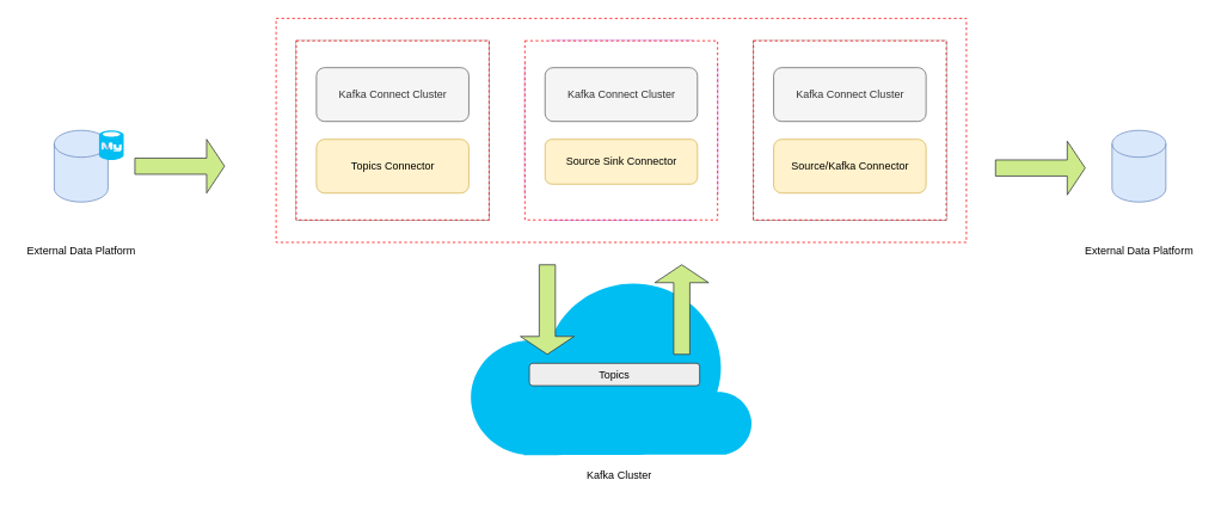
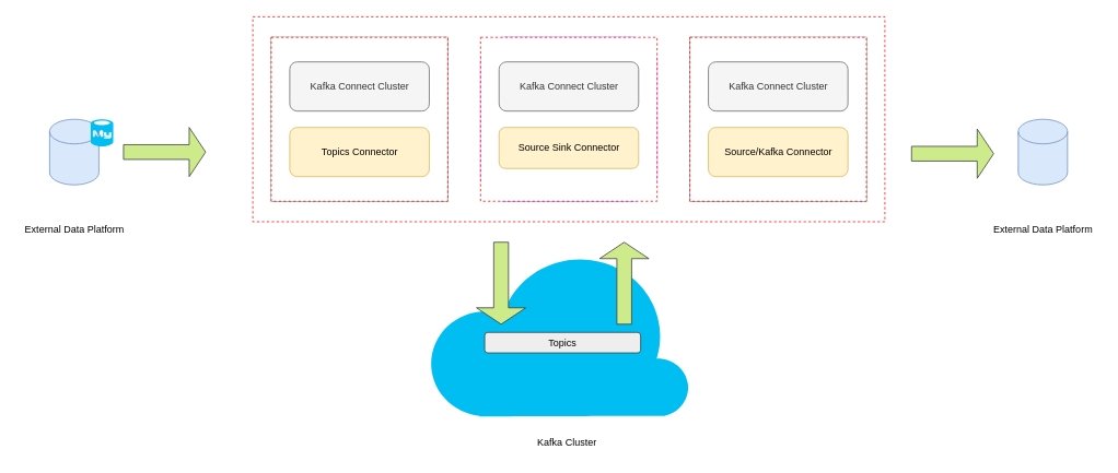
  <mxCell id="0" />
  <mxCell id="1" parent="0" />
  <mxCell id="2" value="" style="rounded=0;whiteSpace=wrap;html=1;dashed=1;strokeColor=#FF0000;" vertex="1" parent="1"><mxGeometry x="307.5" y="20" width="770" height="250" as="geometry" /></mxCell>
  <mxCell id="3" value="" style="verticalLabelPosition=bottom;html=1;verticalAlign=top;align=center;strokeColor=none;fillColor=#00BEF2;shape=mxgraph.azure.cloud;" parent="1" vertex="1"><mxGeometry x="520" y="305" width="320" height="202.5" as="geometry" /></mxCell>
  <mxCell id="4" value="" style="shape=cylinder3;whiteSpace=wrap;html=1;boundedLbl=1;backgroundOutline=1;size=15;fillColor=#dae8fc;strokeColor=#6c8ebf;" parent="1" vertex="1"><mxGeometry x="60" y="145" width="60" height="80" as="geometry" /></mxCell>
  <mxCell id="5" value="" style="shape=cylinder3;whiteSpace=wrap;html=1;boundedLbl=1;backgroundOutline=1;size=15;fillColor=#dae8fc;strokeColor=#6c8ebf;" parent="1" vertex="1"><mxGeometry x="1240" y="145" width="60" height="80" as="geometry" /></mxCell>
  <mxCell id="6" value="Topics" style="rounded=1;whiteSpace=wrap;html=1;fillColor=#eeeeee;strokeColor=#36393d;" parent="1" vertex="1"><mxGeometry x="590" y="405" width="190" height="25" as="geometry" /></mxCell>
  <mxCell id="7" value="" style="shape=singleArrow;direction=south;whiteSpace=wrap;html=1;fillColor=#cdeb8b;strokeColor=#36393d;" parent="1" vertex="1"><mxGeometry x="580" y="295" width="60" height="100" as="geometry" /></mxCell>
  <mxCell id="8" value="" style="shape=singleArrow;direction=north;whiteSpace=wrap;html=1;fillColor=#cdeb8b;strokeColor=#36393d;" parent="1" vertex="1"><mxGeometry x="730" y="295" width="60" height="100" as="geometry" /></mxCell>
  <mxCell id="9" value="" style="shape=singleArrow;whiteSpace=wrap;html=1;fillColor=#cdeb8b;strokeColor=#36393d;" parent="1" vertex="1"><mxGeometry x="150" y="155" width="100" height="60" as="geometry" /></mxCell>
  <mxCell id="10" value="" style="shape=singleArrow;whiteSpace=wrap;html=1;fillColor=#cdeb8b;strokeColor=#36393d;" parent="1" vertex="1"><mxGeometry x="1110" y="157" width="100" height="60" as="geometry" /></mxCell>
  <mxCell id="11" value="" style="shape=image;html=1;verticalAlign=top;verticalLabelPosition=bottom;labelBackgroundColor=#ffffff;imageAspect=0;aspect=fixed;image=https://cdn1.iconfinder.com/data/icons/flat-christmas-icons-1/75/_snowflake-128.png" parent="1" vertex="1"><mxGeometry x="1280" y="142.5" width="38" height="38" as="geometry" /></mxCell>
  <mxCell id="12" value="" style="verticalLabelPosition=bottom;html=1;verticalAlign=top;align=center;strokeColor=none;fillColor=#00BEF2;shape=mxgraph.azure.mysql_database;" parent="1" vertex="1"><mxGeometry x="110" y="145" width="27.5" height="33" as="geometry" /></mxCell>
  <mxCell id="13" value="External Data Platform" style="text;html=1;align=center;verticalAlign=middle;resizable=0;points=[];autosize=1;strokeColor=none;fillColor=none;" parent="1" vertex="1"><mxGeometry x="20" y="265" width="140" height="30" as="geometry" /></mxCell>
  <mxCell id="14" value="External Data Platform" style="text;html=1;align=center;verticalAlign=middle;resizable=0;points=[];autosize=1;strokeColor=none;fillColor=none;" parent="1" vertex="1"><mxGeometry x="1200" y="265" width="140" height="30" as="geometry" /></mxCell>
- <mxCell id="15" value="Kafka Cluster" style="text;html=1;align=center;verticalAlign=middle;resizable=0;points=[];autosize=1;strokeColor=none;fillColor=none;" parent="1" vertex="1"><mxGeometry x="640" y="515" width="100" height="30" as="geometry" /></mxCell>
+ <mxCell id="15" value="Kafka Cluster" style="text;html=1;align=center;verticalAlign=middle;resizable=0;points=[];autosize=1;strokeColor=none;fillColor=none;" parent="1" vertex="1"><mxGeometry x="640" y="525" width="100" height="30" as="geometry" /></mxCell>
  <mxCell id="16" value="" style="group;fillColor=#f5f5f5;fontColor=#333333;strokeColor=#666666;" vertex="1" connectable="0" parent="1"><mxGeometry y="45" width="215" height="200" as="geometry" x="330" /></mxCell>
  <mxCell id="17" value="" style="rounded=0;whiteSpace=wrap;html=1;dashed=1;strokeColor=#FF0000;" vertex="1" parent="16"><mxGeometry width="215" height="200" as="geometry" /></mxCell>
  <mxCell id="18" value="Kafka Connect Cluster" style="rounded=1;whiteSpace=wrap;html=1;fillColor=#f5f5f5;fontColor=#333333;strokeColor=#666666;" parent="16" vertex="1"><mxGeometry x="22.5" y="30" width="170" height="60" as="geometry" /></mxCell>
  <mxCell id="19" value="Topics Connector" style="rounded=1;whiteSpace=wrap;html=1;fillColor=#fff2cc;strokeColor=#d6b656;" parent="16" vertex="1"><mxGeometry x="22.5" y="110" width="170" height="60" as="geometry" /></mxCell>
  <mxCell id="20" value="" style="group;fillColor=#CCCCFF;fontColor=#333333;strokeColor=#666666;" vertex="1" connectable="0" parent="1"><mxGeometry x="840" y="45" width="215" height="200" as="geometry" /></mxCell>
  <mxCell id="21" value="" style="rounded=0;whiteSpace=wrap;html=1;dashed=1;strokeColor=#FF0000;" vertex="1" parent="20"><mxGeometry width="215" height="200" as="geometry" /></mxCell>
  <mxCell id="22" value="Kafka Connect Cluster" style="rounded=1;whiteSpace=wrap;html=1;fillColor=#f5f5f5;fontColor=#333333;strokeColor=#666666;" vertex="1" parent="20"><mxGeometry x="22.5" y="30" width="170" height="60" as="geometry" /></mxCell>
  <mxCell id="23" value="Source/Kafka Connector" style="rounded=1;whiteSpace=wrap;html=1;fillColor=#fff2cc;strokeColor=#d6b656;" vertex="1" parent="20"><mxGeometry x="22.5" y="110" width="170" height="60" as="geometry" /></mxCell>
  <mxCell id="24" value="" style="group;fillColor=#fff2cc;strokeColor=#9933FF;shadow=0;rounded=1;fillStyle=solid;" vertex="1" connectable="0" parent="1"><mxGeometry x="585" y="45" width="215" height="200" as="geometry" /></mxCell>
  <mxCell id="25" value="" style="rounded=0;whiteSpace=wrap;html=1;dashed=1;strokeColor=#FF0000;" vertex="1" parent="24"><mxGeometry width="215" height="200" as="geometry" /></mxCell>
  <mxCell id="26" value="Kafka Connect Cluster" style="rounded=1;whiteSpace=wrap;html=1;fillColor=#f5f5f5;fontColor=#333333;strokeColor=#666666;" vertex="1" parent="24"><mxGeometry x="22.5" y="30" width="170" height="60" as="geometry" /></mxCell>
  <mxCell id="27" value="Source Sink Connector" style="rounded=1;whiteSpace=wrap;html=1;fillColor=#fff2cc;strokeColor=#d6b656;" vertex="1" parent="24"><mxGeometry x="22.5" y="110" width="170" height="50" as="geometry" /></mxCell>
